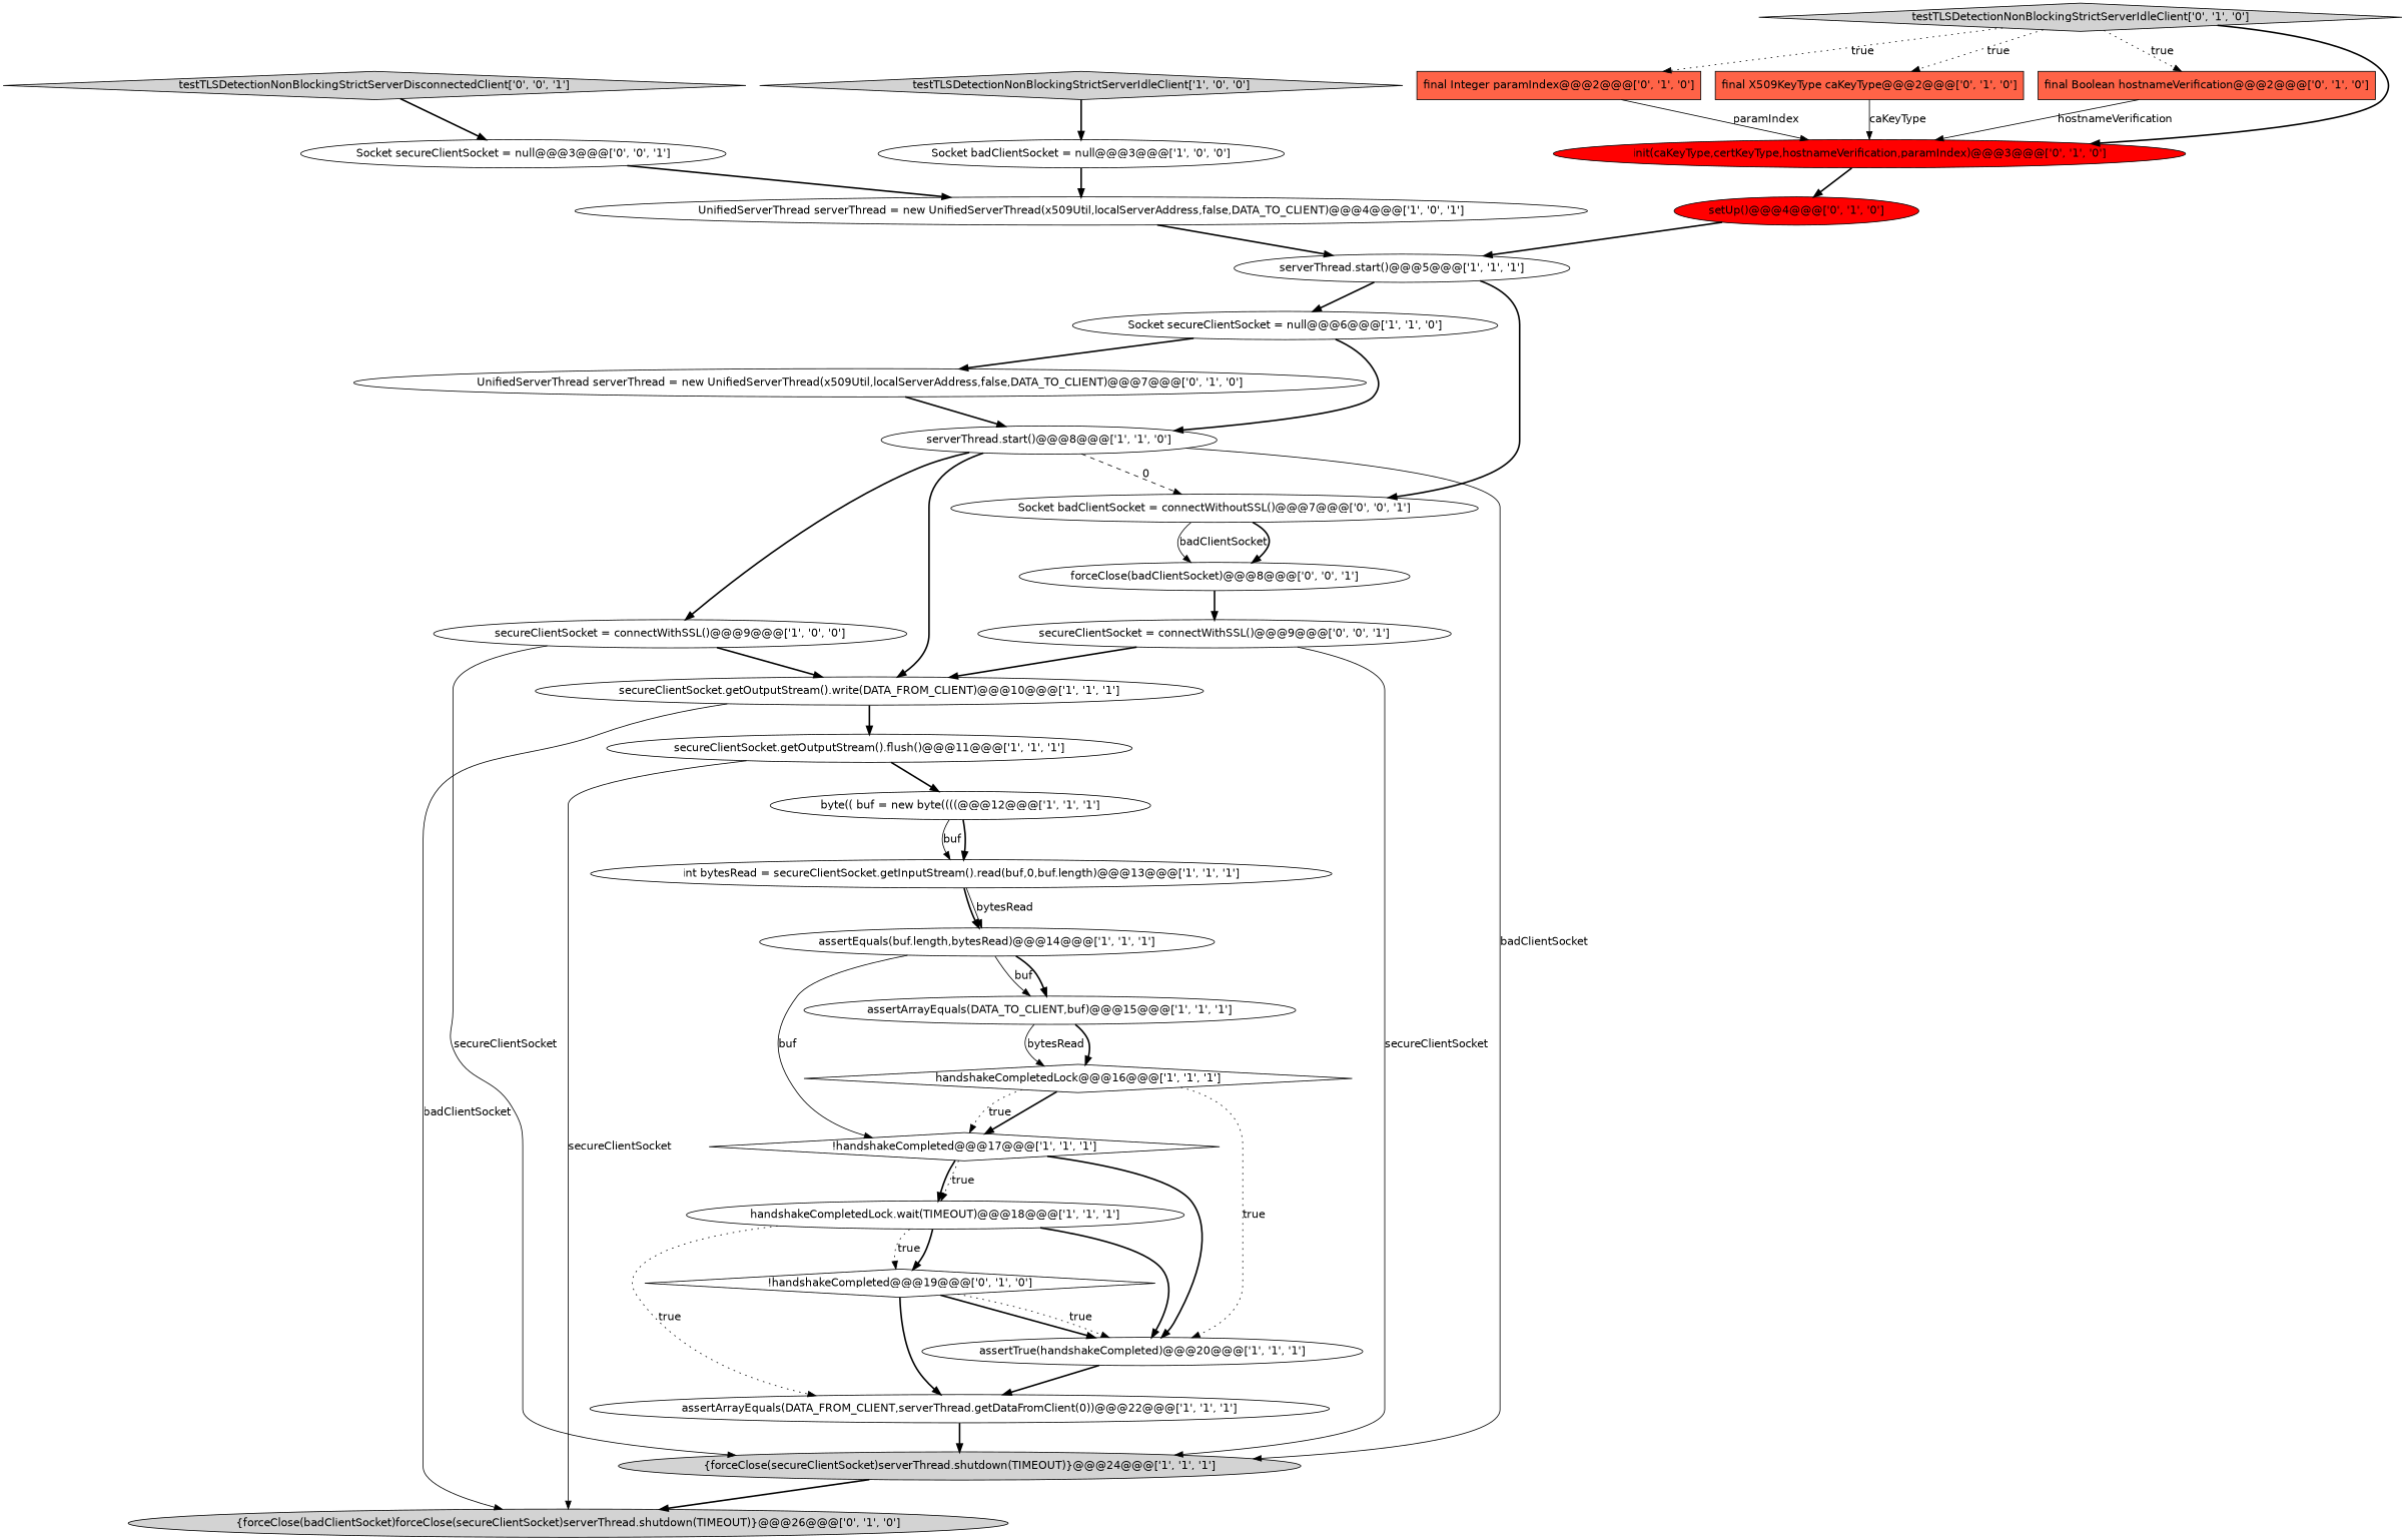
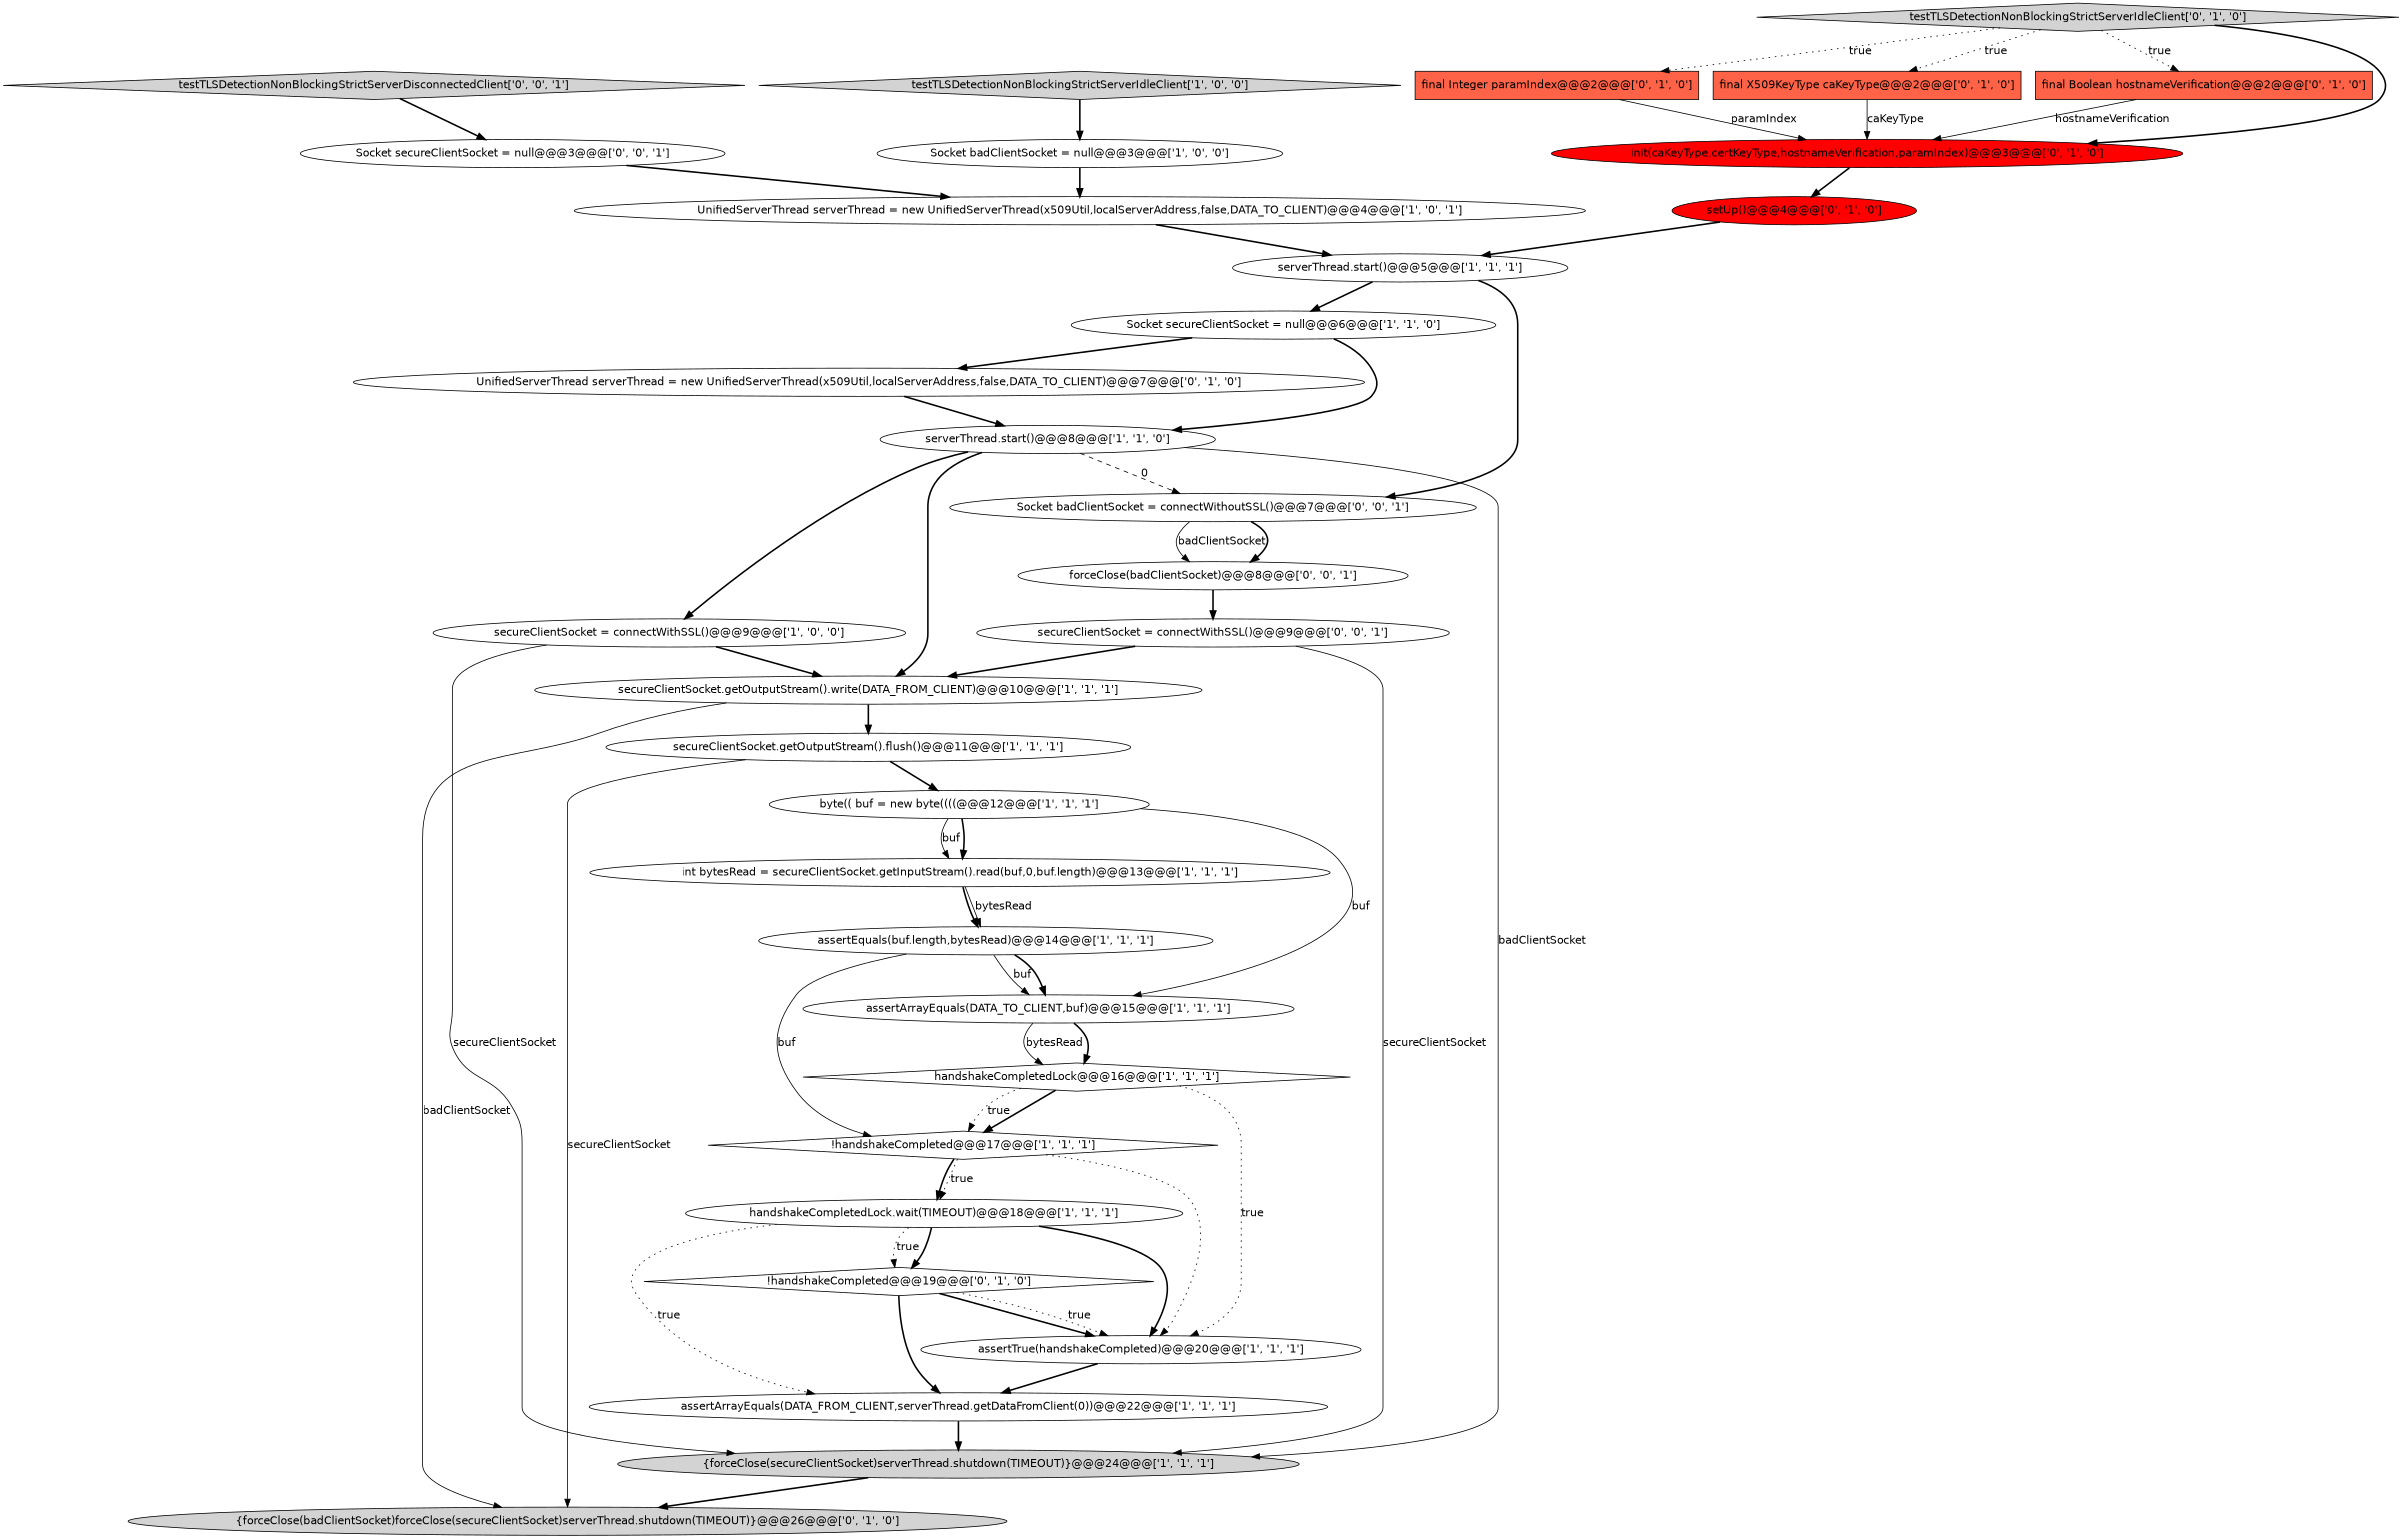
  digraph {
    fontname="DejaVu Sans"
    node [fillcolor=white fontname="DejaVu Sans" shape=ellipse style=filled]
    edge [fontname="DejaVu Sans" style=bold]
    n1 [fillcolor=tomato label="final Boolean hostnameVerification@@@2@@@['0', '1', '0']" shape=box]
    n2 [fillcolor=red label="init(caKeyType,certKeyType,hostnameVerification,paramIndex)@@@3@@@['0', '1', '0']"]
    n3 [fillcolor=red label="setUp()@@@4@@@['0', '1', '0']"]
    n4 [label="assertArrayEquals(DATA_FROM_CLIENT,serverThread.getDataFromClient(0))@@@22@@@['1', '1', '1']"]
    n5 [fillcolor=lightgray label="{forceClose(secureClientSocket)serverThread.shutdown(TIMEOUT)}@@@24@@@['1', '1', '1']"]
    n6 [fillcolor=lightgray label="{forceClose(badClientSocket)forceClose(secureClientSocket)serverThread.shutdown(TIMEOUT)}@@@26@@@['0', '1', '0']"]
    n7 [label="assertTrue(handshakeCompleted)@@@20@@@['1', '1', '1']"]
    n8 [label="secureClientSocket.getOutputStream().flush()@@@11@@@['1', '1', '1']"]
    n9 [label="byte(( buf = new byte((((@@@12@@@['1', '1', '1']"]
    n10 [label="int bytesRead = secureClientSocket.getInputStream().read(buf,0,buf.length)@@@13@@@['1', '1', '1']"]
    n11 [label="assertArrayEquals(DATA_TO_CLIENT,buf)@@@15@@@['1', '1', '1']"]
    n12 [label="Socket badClientSocket = null@@@3@@@['1', '0', '0']"]
    n13 [label="UnifiedServerThread serverThread = new UnifiedServerThread(x509Util,localServerAddress,false,DATA_TO_CLIENT)@@@4@@@['1', '0', '1']"]
    n14 [label="serverThread.start()@@@5@@@['1', '1', '1']"]
    n15 [label="secureClientSocket = connectWithSSL()@@@9@@@['0', '0', '1']"]
    n16 [label="secureClientSocket.getOutputStream().write(DATA_FROM_CLIENT)@@@10@@@['1', '1', '1']"]
    n17 [fillcolor=lightgray label="testTLSDetectionNonBlockingStrictServerIdleClient['0', '1', '0']" shape=diamond]
    n18 [fillcolor=tomato label="final Integer paramIndex@@@2@@@['0', '1', '0']" shape=box]
    n19 [fillcolor=tomato label="final X509KeyType caKeyType@@@2@@@['0', '1', '0']" shape=box]
    n20 [label="assertEquals(buf.length,bytesRead)@@@14@@@['1', '1', '1']"]
    n21 [label="handshakeCompletedLock@@@16@@@['1', '1', '1']" shape=diamond]
    n22 [label="!handshakeCompleted@@@19@@@['0', '1', '0']" shape=diamond]
    n23 [label="!handshakeCompleted@@@17@@@['1', '1', '1']" shape=diamond]
    n24 [label="handshakeCompletedLock.wait(TIMEOUT)@@@18@@@['1', '1', '1']"]
    n25 [label="forceClose(badClientSocket)@@@8@@@['0', '0', '1']"]
    n26 [label="Socket badClientSocket = connectWithoutSSL()@@@7@@@['0', '0', '1']"]
    n27 [label="Socket secureClientSocket = null@@@6@@@['1', '1', '0']"]
    n28 [label="Socket secureClientSocket = null@@@3@@@['0', '0', '1']"]
    n29 [label="UnifiedServerThread serverThread = new UnifiedServerThread(x509Util,localServerAddress,false,DATA_TO_CLIENT)@@@7@@@['0', '1', '0']"]
    n30 [label="serverThread.start()@@@8@@@['1', '1', '0']"]
    n31 [label="secureClientSocket = connectWithSSL()@@@9@@@['1', '0', '0']"]
    n32 [fillcolor=lightgray label="testTLSDetectionNonBlockingStrictServerDisconnectedClient['0', '0', '1']" shape=diamond]
    n33 [fillcolor=lightgray label="testTLSDetectionNonBlockingStrictServerIdleClient['1', '0', '0']" shape=diamond]
    n1 -> n2 [label=hostnameVerification style=solid]
    n2 -> n3
    n3 -> n14
    n4 -> n5
    n5 -> n6
    n7 -> n4
    n8 -> n6 [label=secureClientSocket style=solid]
    n8 -> n9
    n9 -> n10
    n9 -> n10 [label=buf style=solid]
+   n9 -> n11 [label=buf style=solid]
    n10 -> n20 [label=bytesRead style=solid]
    n10 -> n20
    n11 -> n21
    n11 -> n21 [label=bytesRead style=solid]
    n12 -> n13
    n13 -> n14
    n14 -> n26
    n14 -> n27
    n15 -> n5 [label=secureClientSocket style=solid]
    n15 -> n16
    n16 -> n6 [label=badClientSocket style=solid]
    n16 -> n8
    n17 -> n1 [label=true style=dotted]
    n17 -> n2
    n17 -> n18 [label=true style=dotted]
    n17 -> n19 [label=true style=dotted]
    n18 -> n2 [label=paramIndex style=solid]
    n19 -> n2 [label=caKeyType style=solid]
    n20 -> n11 [label=buf style=solid]
    n20 -> n11
    n20 -> n23 [label=buf style=solid]
    n21 -> n7 [label=true style=dotted]
    n21 -> n23
    n21 -> n23 [label=true style=dotted]
    n22 -> n4
    n22 -> n7
    n22 -> n7 [label=true style=dotted]
-   n23 -> n7
+   n23 -> n7 [style=dotted]
    n23 -> n24 [label=true style=dotted]
    n23 -> n24
    n24 -> n4 [label=true style=dotted]
    n24 -> n7
    n24 -> n22
    n24 -> n22 [label=true style=dotted]
    n25 -> n15
    n26 -> n25 [label=badClientSocket style=solid]
    n26 -> n25
    n27 -> n29
    n27 -> n30
    n28 -> n13
    n29 -> n30
    n30 -> n5 [label=badClientSocket style=solid]
    n30 -> n16
    n30 -> n26 [label=0 style=dashed]
    n30 -> n31
    n31 -> n5 [label=secureClientSocket style=solid]
    n31 -> n16
    n32 -> n28
    n33 -> n12
  }
